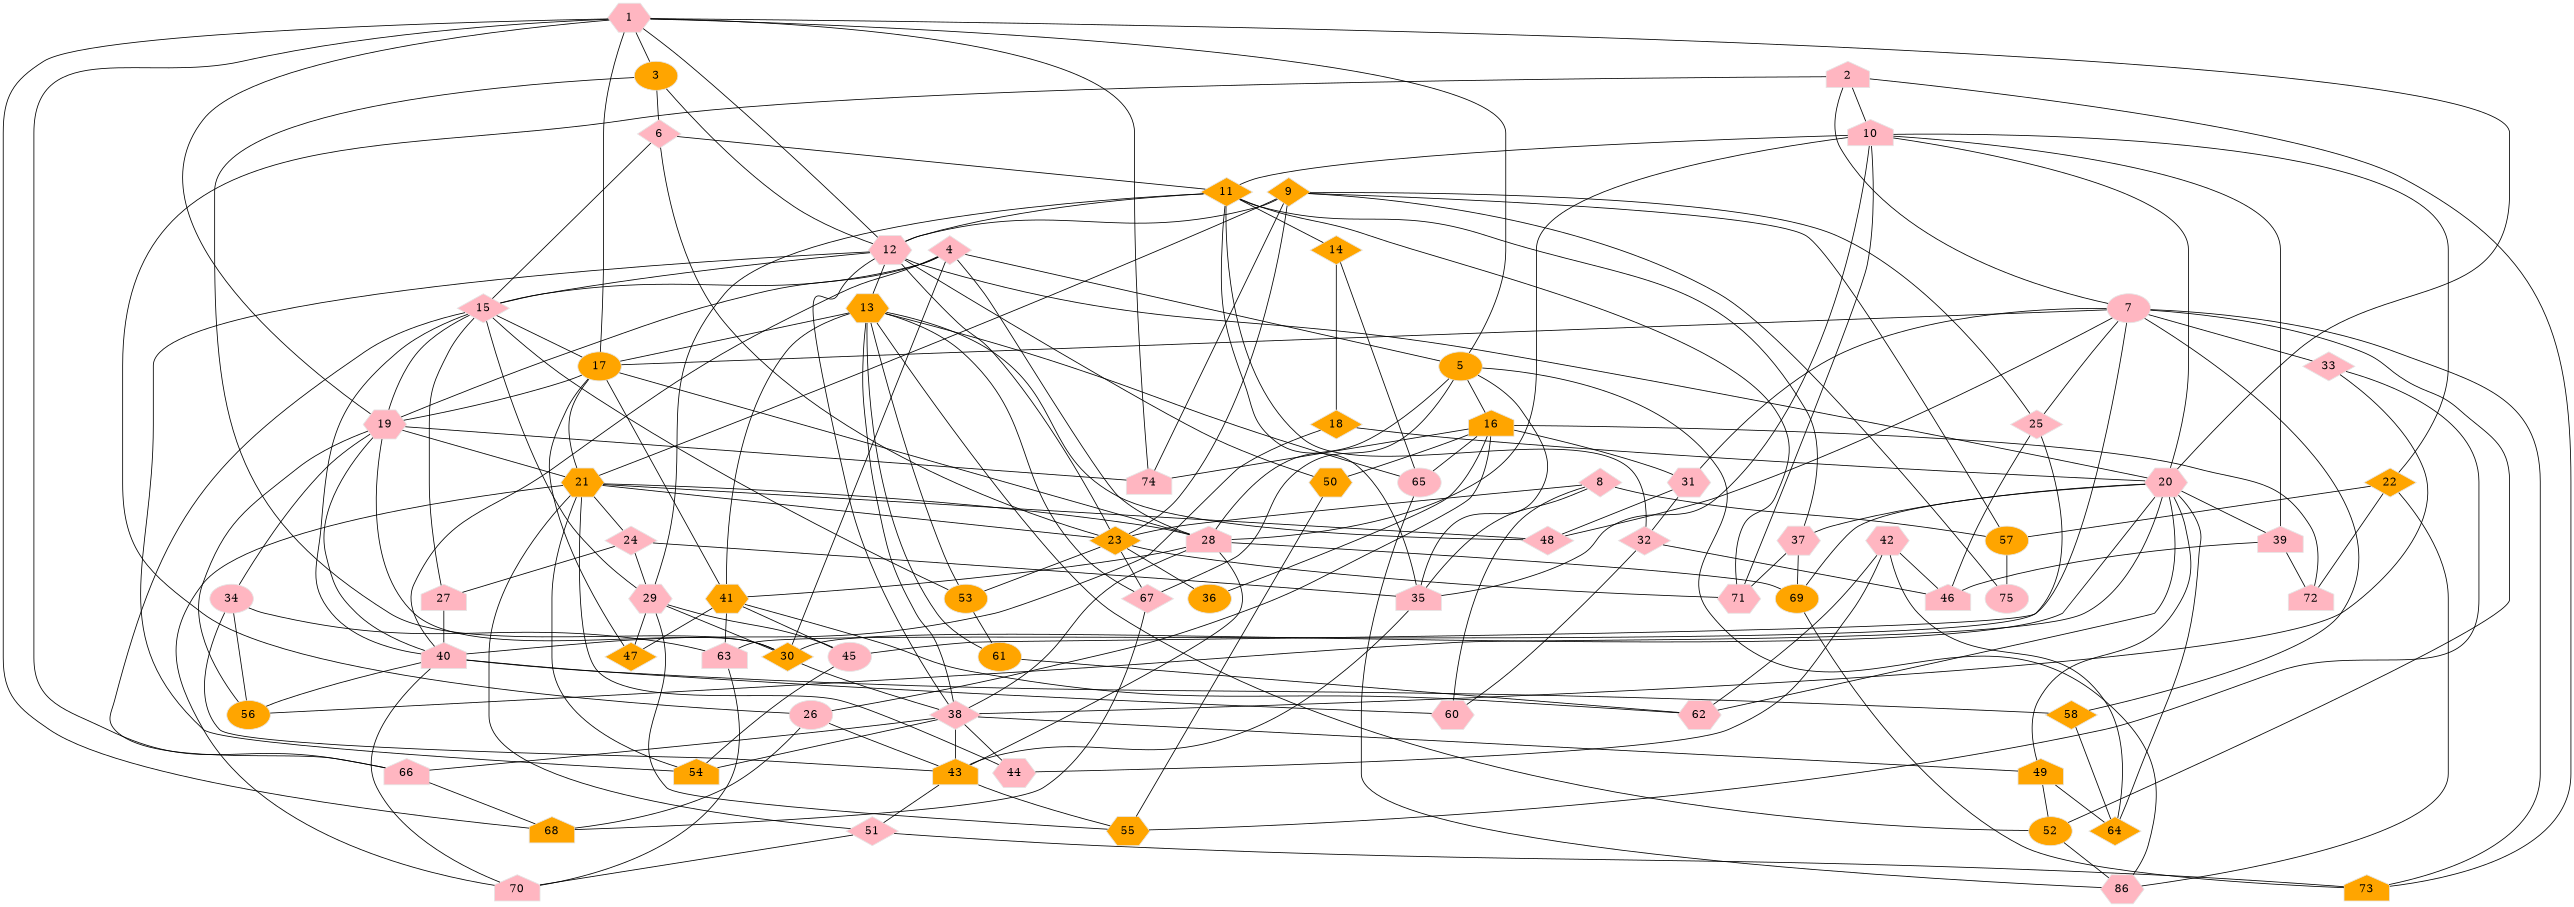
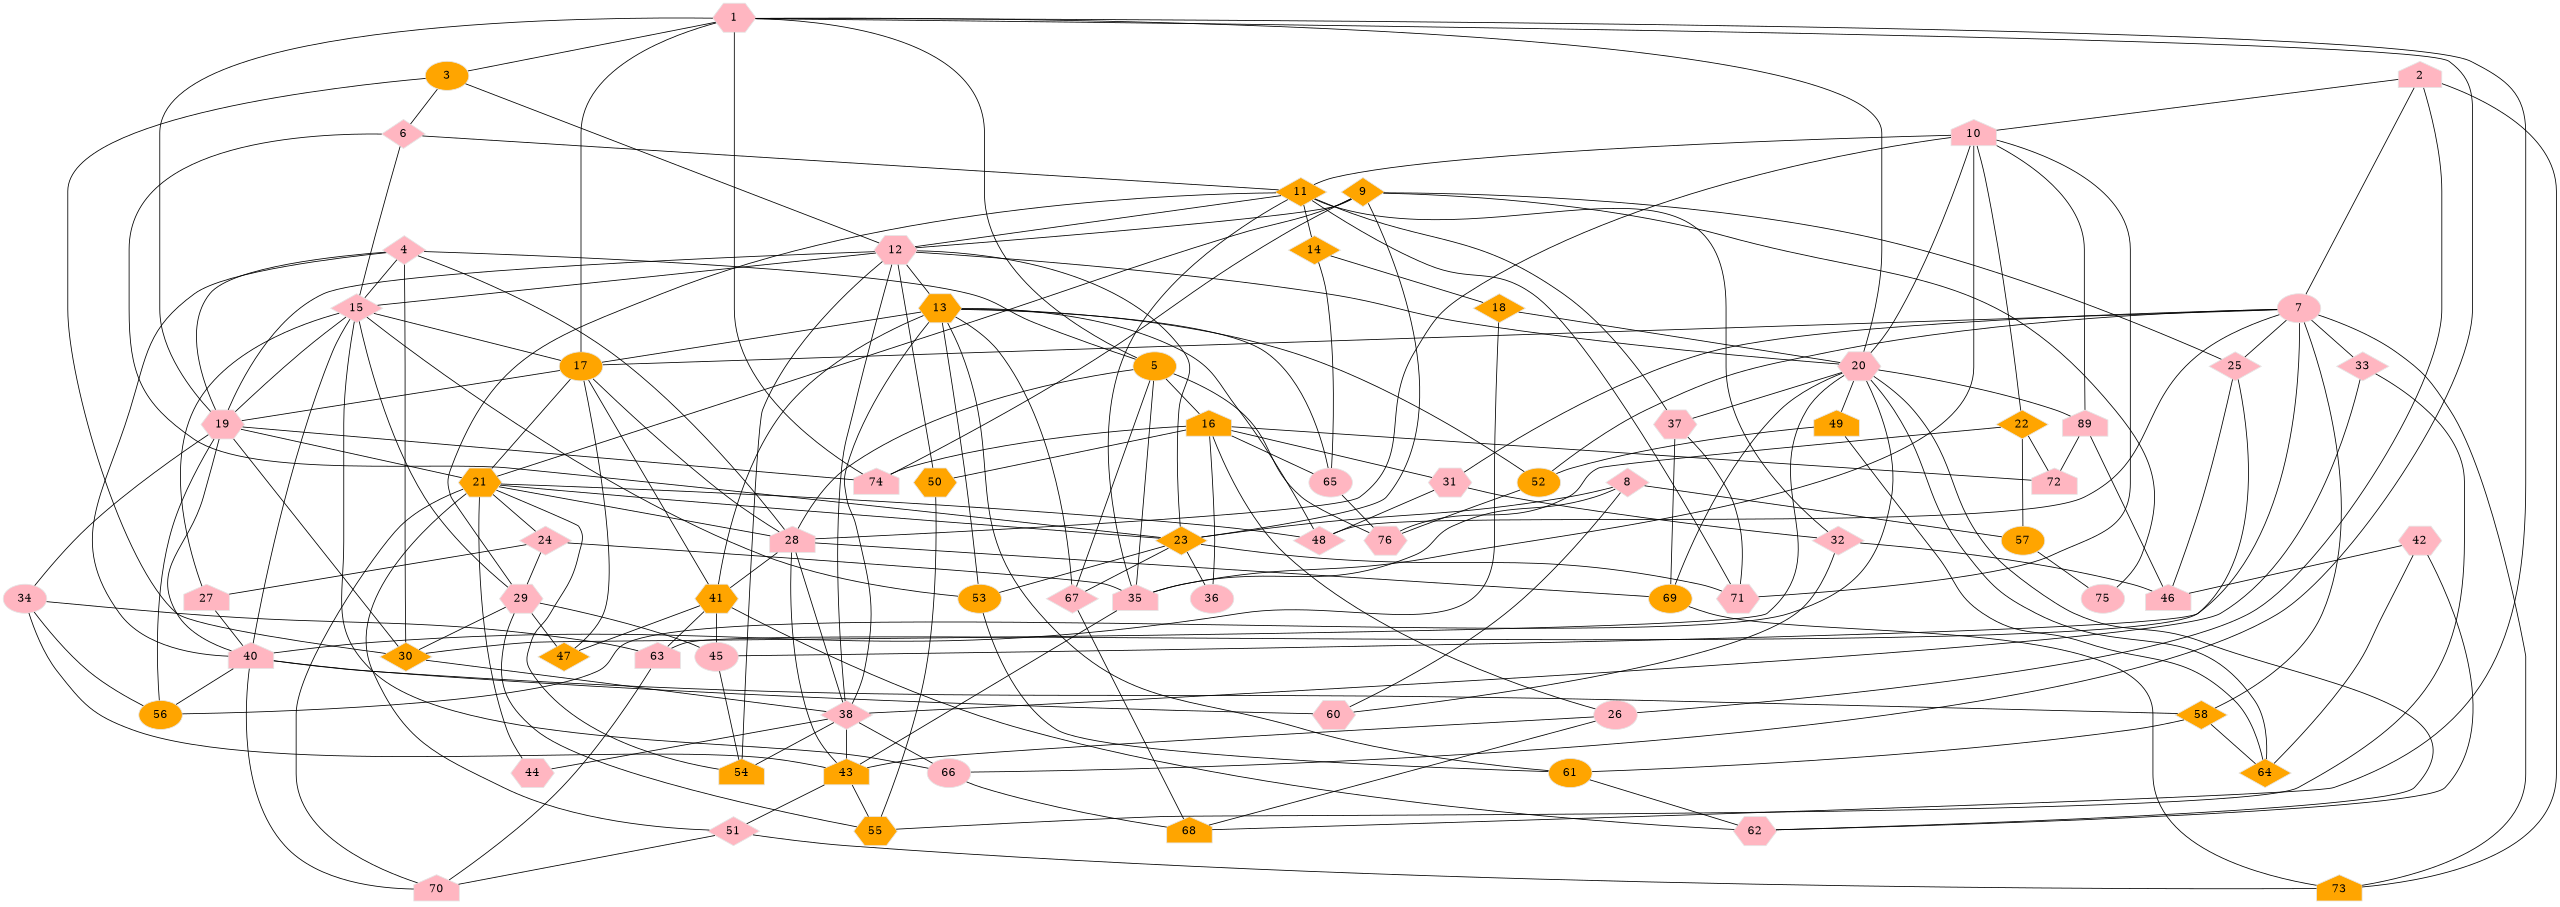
  graph {
    node [color=gray90 fillcolor=lightpink shape=diamond style=filled]
    edge [weight=1.0]
    1 [shape=hexagon]
    3 [fillcolor=orange shape=ellipse]
    5 [fillcolor=orange shape=ellipse]
    12 [shape=hexagon]
    17 [fillcolor=orange shape=ellipse]
    19 [shape=hexagon]
    20 [shape=hexagon]
-   66 [shape=house]
+   66 [shape=ellipse]
    68 [fillcolor=orange shape=house]
    74 [shape=house]
    6
    30 [fillcolor=orange]
    28 [shape=house]
    16 [fillcolor=orange shape=house]
    35 [shape=house]
    67
-   76 [shape=hexagon label=86]
+   76 [shape=hexagon]
    15
    23 [fillcolor=orange]
    38
    13 [fillcolor=orange shape=hexagon]
    50 [fillcolor=orange shape=hexagon]
    54 [fillcolor=orange shape=house]
    21 [fillcolor=orange shape=hexagon]
    41 [fillcolor=orange shape=hexagon]
    47 [fillcolor=orange]
    40 [shape=house]
    34 [shape=ellipse]
    56 [fillcolor=orange shape=ellipse]
-   39 [shape=house]
+   39 [shape=house label=89]
    37 [shape=hexagon]
    49 [fillcolor=orange shape=house]
    62 [shape=hexagon]
    64 [fillcolor=orange]
    69 [fillcolor=orange shape=ellipse]
    2 [shape=house]
    7 [shape=ellipse]
    10 [shape=house]
    26 [shape=ellipse]
    73 [fillcolor=orange shape=house]
    25
    31 [shape=hexagon]
    33
    48
    52 [fillcolor=orange shape=ellipse]
    58 [fillcolor=orange]
    63 [shape=house]
    11 [fillcolor=orange]
    22 [fillcolor=orange]
    71 [shape=hexagon]
    43 [fillcolor=orange shape=house]
    4
    29 [shape=hexagon]
    53 [fillcolor=orange shape=ellipse]
    27 [shape=house]
    60 [shape=hexagon]
    70 [shape=house]
    65 [shape=ellipse]
-   36 [fillcolor=orange shape=ellipse]
+   36 [shape=ellipse]
    72 [shape=house]
    14 [fillcolor=orange]
    32
    45 [shape=ellipse]
    46 [shape=house]
    55 [fillcolor=orange shape=hexagon]
    61 [fillcolor=orange shape=ellipse]
    8
    57 [fillcolor=orange shape=ellipse]
    75 [shape=ellipse]
    9 [fillcolor=orange]
    24
    44 [shape=hexagon]
    51
    18 [fillcolor=orange]
    42 [shape=hexagon]
    1 -- 3
    1 -- 5
-   1 -- 12
+   19 -- 12
    1 -- 17 [weight=2.0]
    1 -- 19
    1 -- 20
    1 -- 66
    1 -- 68
    1 -- 74
    3 -- 12
    3 -- 6
    3 -- 30
    5 -- 28 [weight=2.0]
    5 -- 16
    5 -- 35
    5 -- 67
    5 -- 76
    12 -- 20
    12 -- 15
    12 -- 23
    12 -- 38
    12 -- 13
    12 -- 50 [weight=2.0]
    12 -- 54
    17 -- 19
    17 -- 28
    17 -- 21
    17 -- 41
    17 -- 47
    19 -- 74
    19 -- 30
    19 -- 21
    19 -- 40
    19 -- 34
    19 -- 56
    20 -- 30
    20 -- 56
    20 -- 39
    20 -- 37
    20 -- 49
    20 -- 62
    20 -- 64
    20 -- 69
    66 -- 68
    6 -- 15
    6 -- 23
    6 -- 11
    30 -- 38
    28 -- 38
    28 -- 41 [weight=2.0]
    28 -- 69
    28 -- 43
    16 -- 74
    16 -- 50
    16 -- 26
    16 -- 31
    16 -- 65
    16 -- 36 [weight=2.0]
    16 -- 72 [weight=2.0]
    35 -- 43 [weight=2.0]
    67 -- 68
    15 -- 17
    15 -- 19
    15 -- 66
    15 -- 40
    15 -- 29
    15 -- 53
    15 -- 27
    23 -- 67
    23 -- 71
    23 -- 53
    23 -- 36 [weight=2.0]
    38 -- 66
    38 -- 54
-   38 -- 49
    38 -- 43 [weight=2.0]
    38 -- 44 [weight=2.0]
    13 -- 17
    13 -- 67
    13 -- 38
    13 -- 41
    13 -- 48
    13 -- 52
    13 -- 53
    13 -- 65
    13 -- 61
    50 -- 55
    21 -- 28
    21 -- 23
    21 -- 54
    21 -- 48
    21 -- 70
    21 -- 24
    21 -- 44
    21 -- 51
    41 -- 47
    41 -- 62
    41 -- 63
    41 -- 45
    40 -- 56
    40 -- 58
    40 -- 60 [weight=2.0]
    40 -- 70
    34 -- 56
    34 -- 63
    34 -- 43
    39 -- 72
    39 -- 46
    37 -- 69
    37 -- 71
    49 -- 64
    49 -- 52
    69 -- 73
    2 -- 7
    2 -- 10
    2 -- 26
    2 -- 73
    7 -- 17
    7 -- 73
    7 -- 25
    7 -- 31
    7 -- 33 [weight=3.0]
    7 -- 48
    7 -- 52
    7 -- 58
    7 -- 63
    10 -- 20
    10 -- 28
    10 -- 35 [weight=2.0]
    10 -- 39
    10 -- 11
    10 -- 22
    10 -- 71
    26 -- 68
    26 -- 43
    25 -- 45
    25 -- 46
    31 -- 48
    31 -- 32
    33 -- 38
    33 -- 55
    52 -- 76
    58 -- 64
+   58 -- 61
    63 -- 70
    11 -- 12
    11 -- 35
    11 -- 37
    11 -- 71
    11 -- 29
    11 -- 14 [weight=2.0]
    11 -- 32
    22 -- 76
    22 -- 72
    22 -- 57
    43 -- 55
    43 -- 51
    4 -- 5
    4 -- 19
    4 -- 30
    4 -- 28
    4 -- 15
    4 -- 40
    29 -- 30
    29 -- 47 [weight=2.0]
    29 -- 45
    29 -- 55
    53 -- 61
    27 -- 40 [weight=2.0]
    65 -- 76
    14 -- 65
    14 -- 18
    32 -- 60
    32 -- 46
    45 -- 54
    61 -- 62
    8 -- 35
    8 -- 23
    8 -- 60
    8 -- 57
    57 -- 75
    9 -- 12
    9 -- 74
    9 -- 23
    9 -- 21 [weight=2.0]
    9 -- 25
-   9 -- 57
    9 -- 75
    24 -- 35
    24 -- 29
    24 -- 27
    51 -- 73
    51 -- 70
    18 -- 20
    18 -- 40 [weight=2.0]
    42 -- 62
    42 -- 64
    42 -- 46
-   42 -- 44
  }
